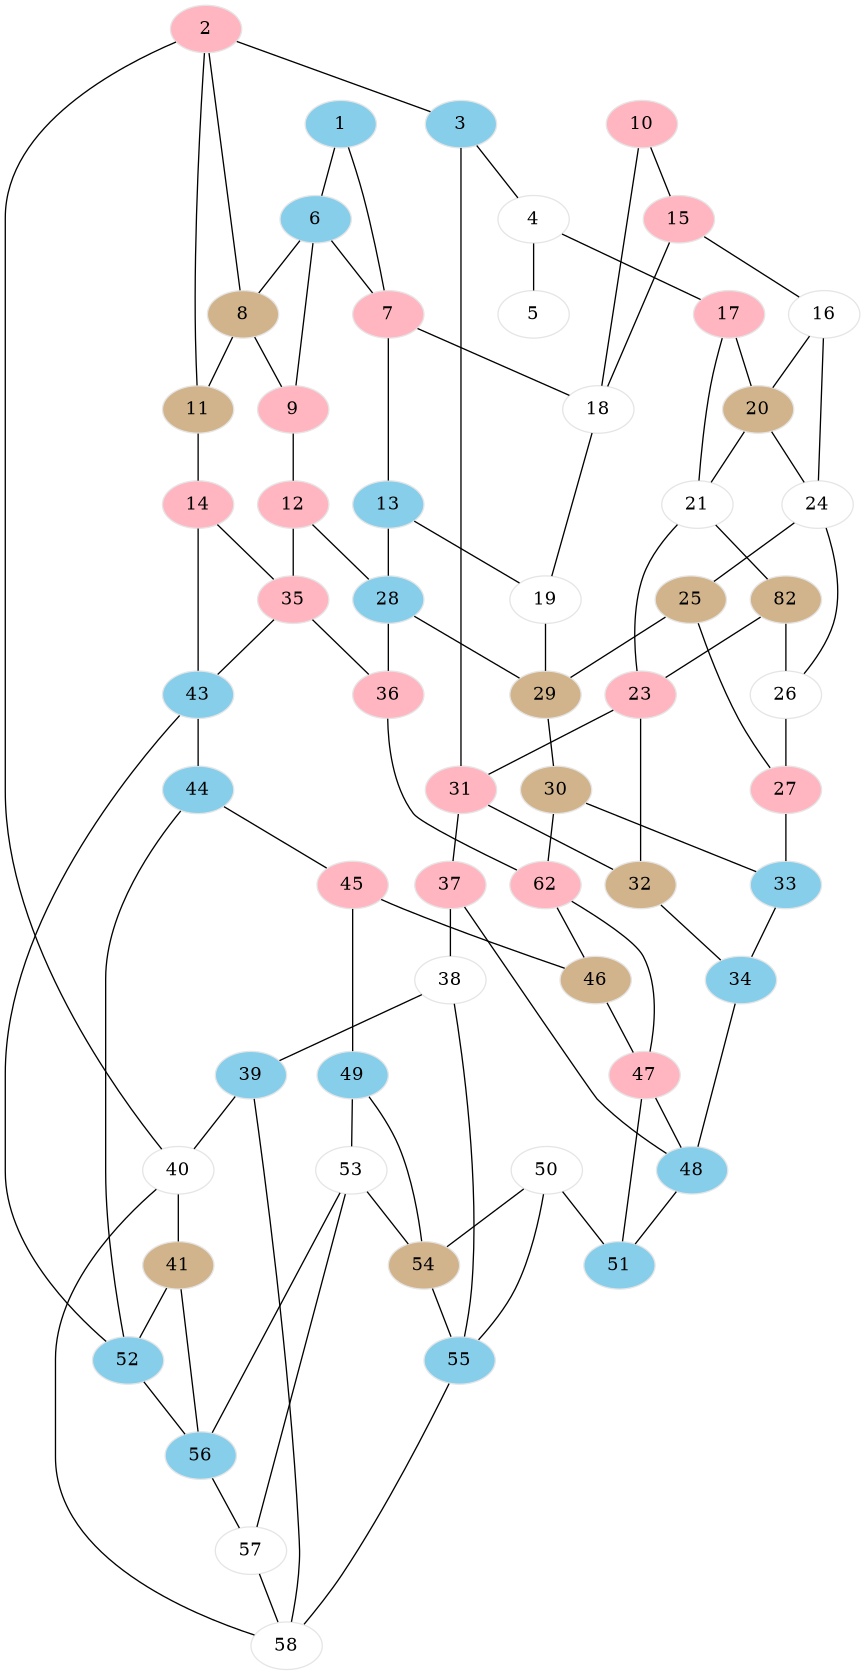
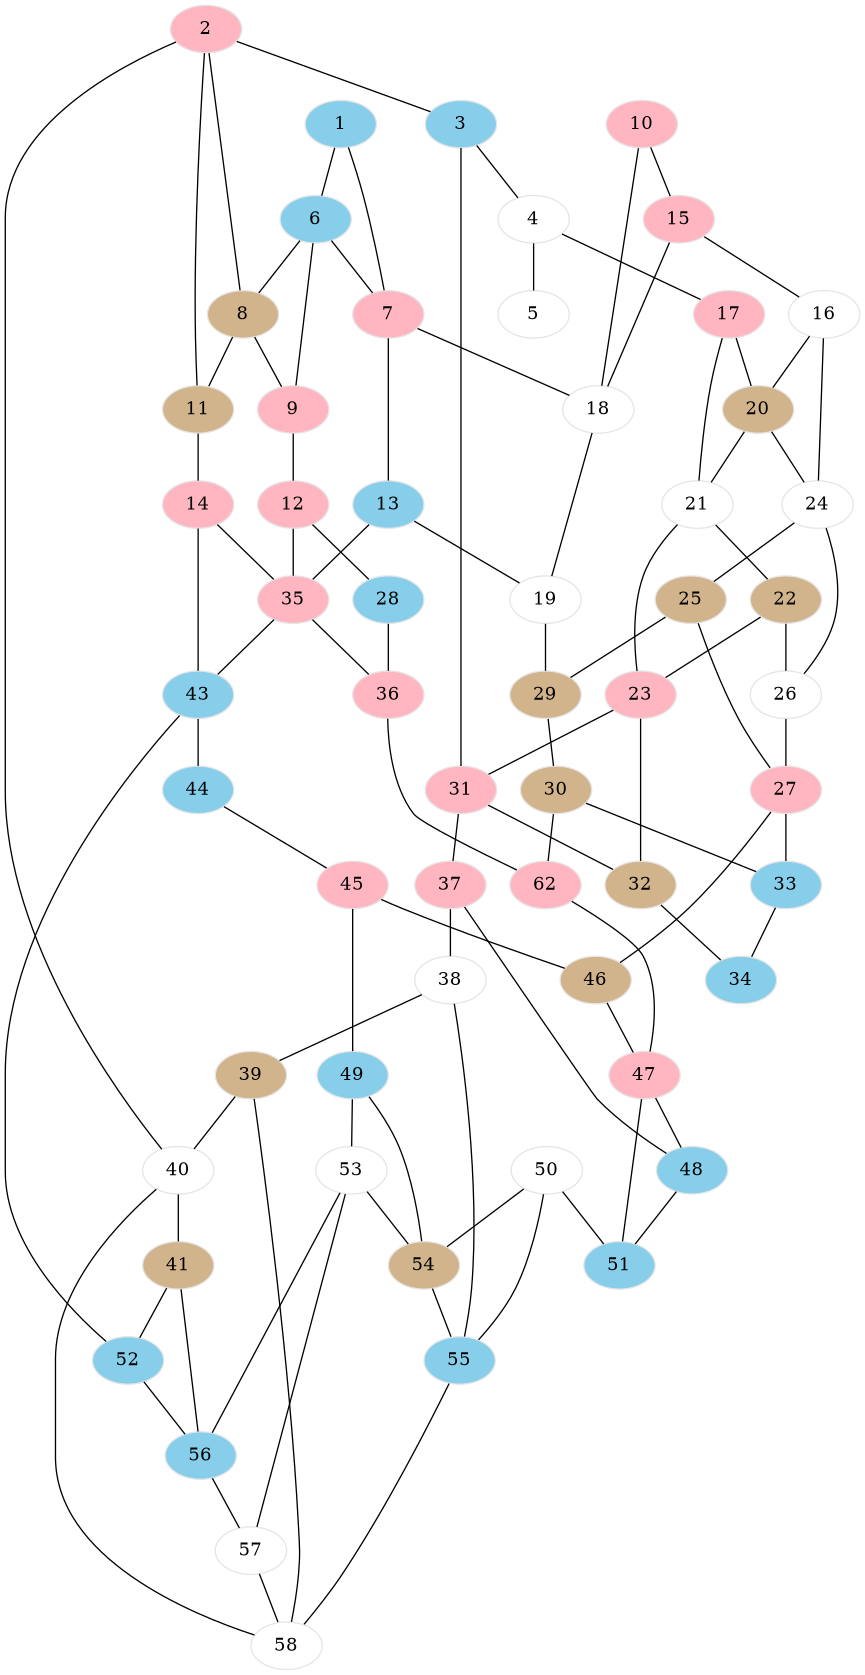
  graph {
    node [color=gray90 fillcolor=lightpink style=filled]
    edge [weight=1.0]
    1 [fillcolor=skyblue]
    6 [fillcolor=skyblue]
    7
    8 [fillcolor=tan]
    9
    13 [fillcolor=skyblue]
    18 [fillcolor=white]
    3 [fillcolor=skyblue]
    2
    11 [fillcolor=tan]
    40 [fillcolor=white]
    4 [fillcolor=white]
    31
    14
    58 [fillcolor=white]
    41 [fillcolor=tan]
    5 [fillcolor=white]
    17
    32 [fillcolor=tan]
    37
-   39 [fillcolor=skyblue]
+   39 [fillcolor=tan]
    20 [fillcolor=tan]
    21 [fillcolor=white]
    10
    15
    12
    28 [fillcolor=skyblue]
    19 [fillcolor=white]
    35
    16 [fillcolor=white]
    43 [fillcolor=skyblue]
    29 [fillcolor=tan]
    36
    52 [fillcolor=skyblue]
    44 [fillcolor=skyblue]
    24 [fillcolor=white]
    26 [fillcolor=white]
    25 [fillcolor=tan]
-   22 [fillcolor=tan label=82]
+   22 [fillcolor=tan]
    23
    30 [fillcolor=tan]
    27
    34 [fillcolor=skyblue]
    33 [fillcolor=skyblue]
    n45 [label=62]
    46 [fillcolor=tan]
    47
    48 [fillcolor=skyblue]
    38 [fillcolor=white]
    51 [fillcolor=skyblue]
    55 [fillcolor=skyblue]
    56 [fillcolor=skyblue]
    57 [fillcolor=white]
    45
    49 [fillcolor=skyblue]
    53 [fillcolor=white]
    54 [fillcolor=tan]
    50 [fillcolor=white]
    1 -- 6
    1 -- 7
    6 -- 7
    6 -- 8
    6 -- 9
    7 -- 13
    7 -- 18
    8 -- 9
    8 -- 11
    9 -- 12
-   13 -- 28
+   13 -- 35
    13 -- 19
    18 -- 19
    3 -- 4
    3 -- 31
    2 -- 8
    2 -- 3
    2 -- 11
    2 -- 40
    11 -- 14
    40 -- 58
    40 -- 41
    4 -- 5
    4 -- 17
    31 -- 32
    31 -- 37
    14 -- 35
    14 -- 43
    41 -- 52
    41 -- 56
    17 -- 20
    17 -- 21
    32 -- 34
    37 -- 48
    37 -- 38
    39 -- 40
    39 -- 58
    20 -- 21
    20 -- 24
    21 -- 22
    21 -- 23
    10 -- 18
    10 -- 15
    15 -- 18
    15 -- 16
    12 -- 28
    12 -- 35
-   28 -- 29
    28 -- 36
    19 -- 29
    35 -- 43
    35 -- 36
    16 -- 20
    16 -- 24
    43 -- 52
    43 -- 44
    29 -- 30
    36 -- n45
    52 -- 56
-   44 -- 52
    44 -- 45
    24 -- 26
    24 -- 25
    26 -- 27
    25 -- 29
    25 -- 27
    22 -- 26
    22 -- 23
    23 -- 31
    23 -- 32
    30 -- 33
    30 -- n45
    27 -- 33 [weight=2.0]
-   34 -- 48
    33 -- 34
-   n45 -- 46
+   27 -- 46
    n45 -- 47
    46 -- 47
    47 -- 48
    47 -- 51
    48 -- 51
    38 -- 39
    38 -- 55
    55 -- 58
    56 -- 57
    57 -- 58
    45 -- 46
    45 -- 49
    49 -- 53
    49 -- 54
    53 -- 56
    53 -- 57
    53 -- 54
    54 -- 55
    50 -- 51
    50 -- 55
    50 -- 54
  }
